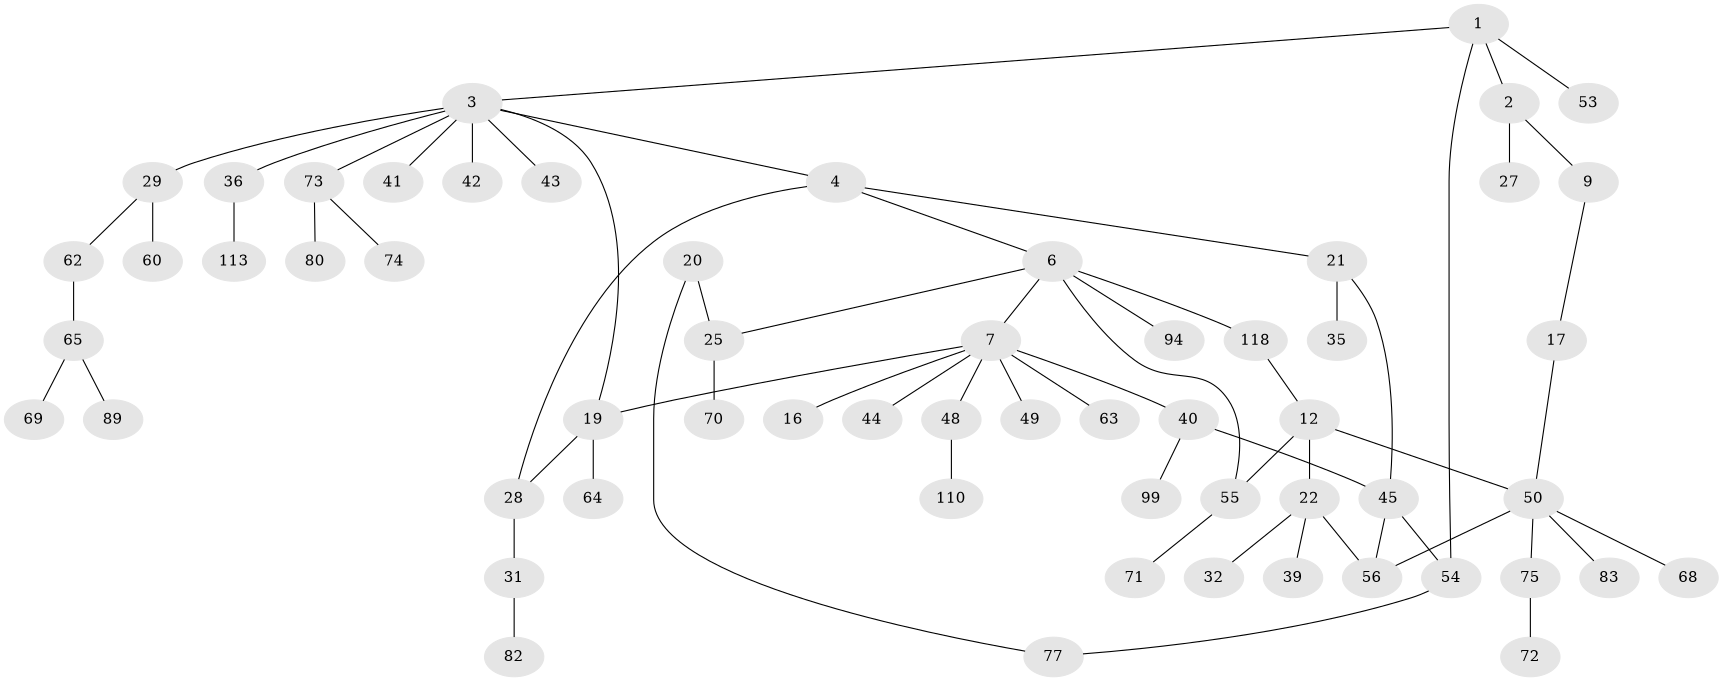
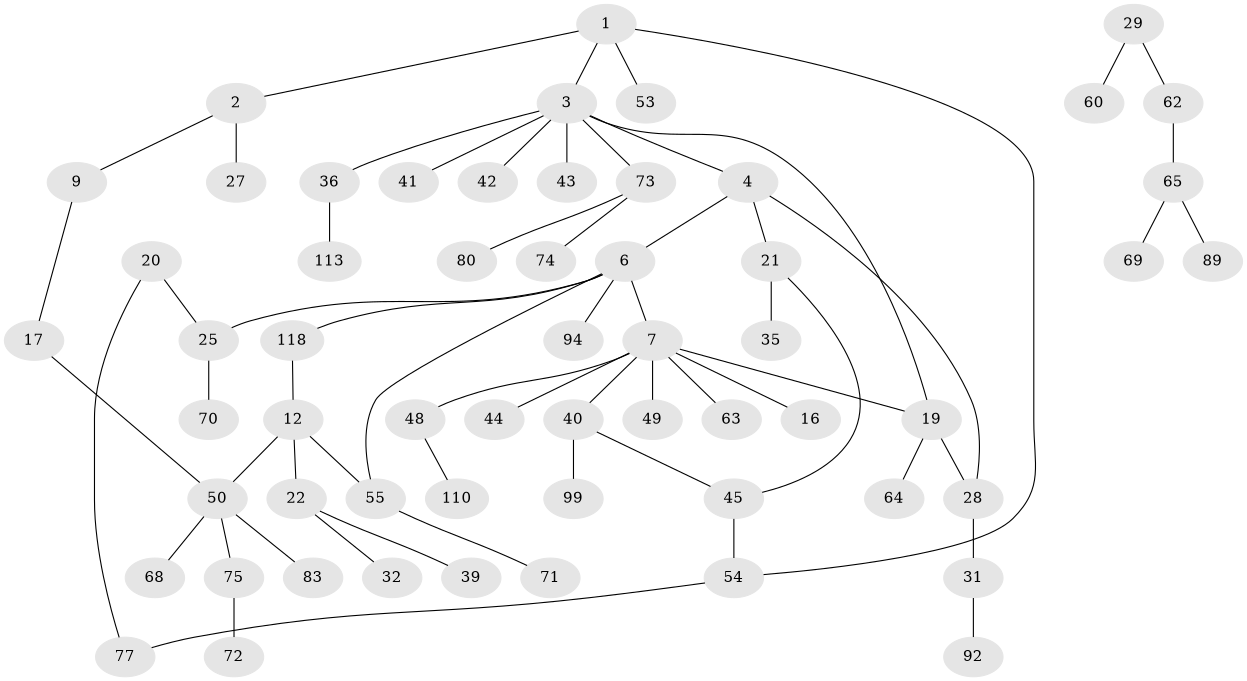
  graph {
    node [color=gray90 style=filled]
    1
    2
    3 [super="+18+10+23+11"]
    53
    54 [super="+59"]
    9 [super="+114+47+67+85"]
    27
    4 [super="+5+15"]
    19 [super="+26"]
    29
    n11 [label=36]
    41
    42
    43
    73
    77 [super="+102+104+79"]
    17
    6 [super="+8"]
    21 [super="+46"]
    28 [super="+86"]
    64
    60
    62
    113
    74
    80 [super="+112"]
    7 [super="+24+13"]
    25 [super="+30"]
    55 [super="+95"]
    94
    118
    20 [super="+34"]
    35
    45 [super="+71+88+100"]
    31 [super="+38"]
    16 [super="+61+107"]
    40
    44
    48 [super="+93"]
    49 [super="+51"]
    63 [super="+66"]
    12 [super="+14+92"]
    22 [super="+101"]
    50 [super="+52+58+84"]
    70
    n46 [label=71]
    99
    110
    32
    39 [super="+90+115"]
-   56 [super="+116"]
    68
    75
    83
-   82
+   82 [label=92]
    65
    72 [super="+109"]
    69
    89
    1 -- 2
    1 -- 3
    1 -- 53
    1 -- 54
    2 -- 9
    2 -- 27
    3 -- 4
    3 -- 19
-   3 -- 29
    3 -- n11
    3 -- 41
    3 -- 42
    3 -- 43
    3 -- 73
    54 -- 77
    9 -- 17
    4 -- 6
    4 -- 21
    4 -- 28
    19 -- 28
    19 -- 64
    29 -- 60
    29 -- 62
    n11 -- 113
    73 -- 74
    73 -- 80
    17 -- 50
    6 -- 7
    6 -- 25
    6 -- 55
    6 -- 94
    6 -- 118
    21 -- 35
    21 -- 45
    28 -- 31
    62 -- 65
    7 -- 19
    7 -- 16
    7 -- 40
    7 -- 44
    7 -- 48
    7 -- 49
    7 -- 63
    25 -- 70
    55 -- n46
    118 -- 12
    20 -- 77
    20 -- 25
    45 -- 54
-   45 -- 56
    31 -- 82
    40 -- 45
    40 -- 99
    48 -- 110
    12 -- 55
    12 -- 22
    12 -- 50
    22 -- 32
    22 -- 39
-   22 -- 56
-   50 -- 56
    50 -- 68
    50 -- 75
    50 -- 83
    75 -- 72
    65 -- 69
    65 -- 89
  }
